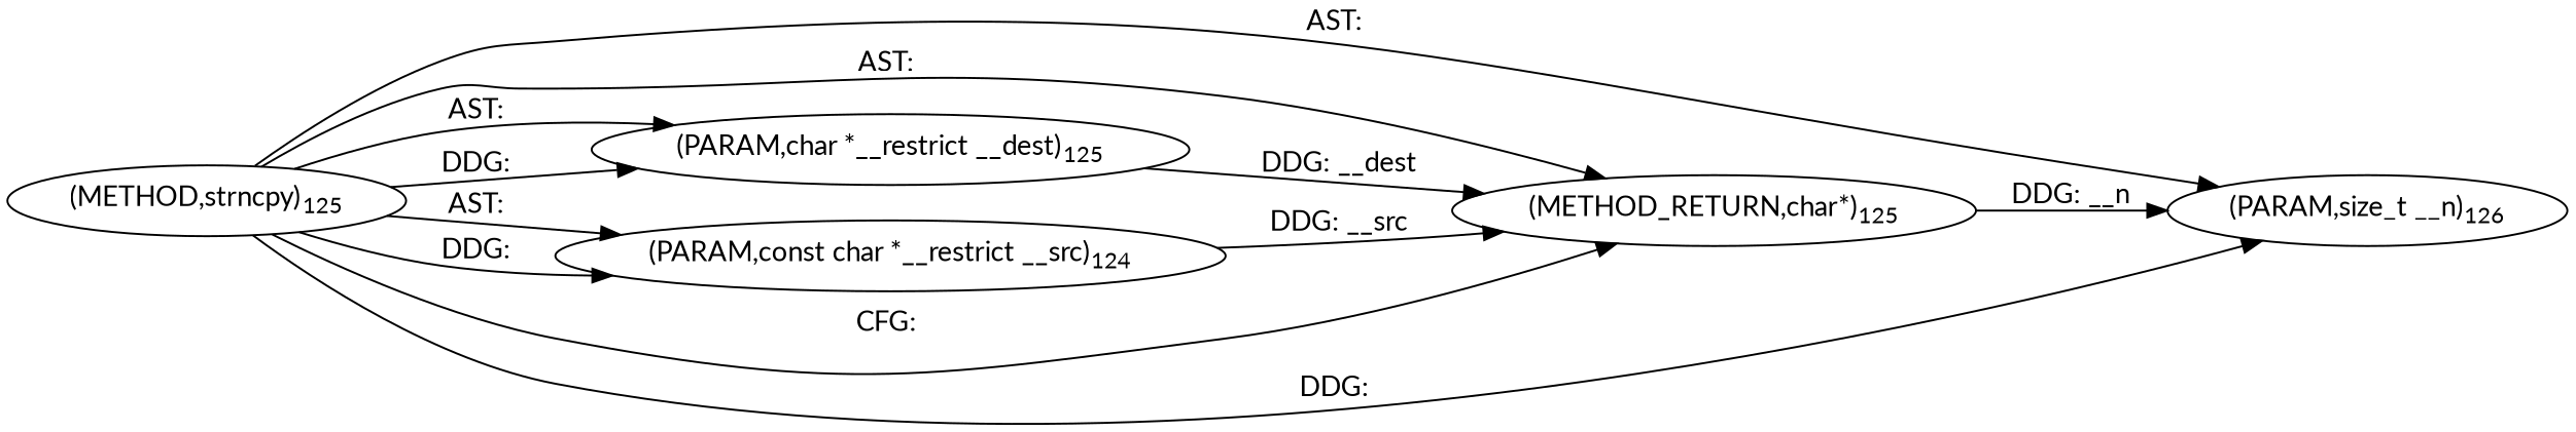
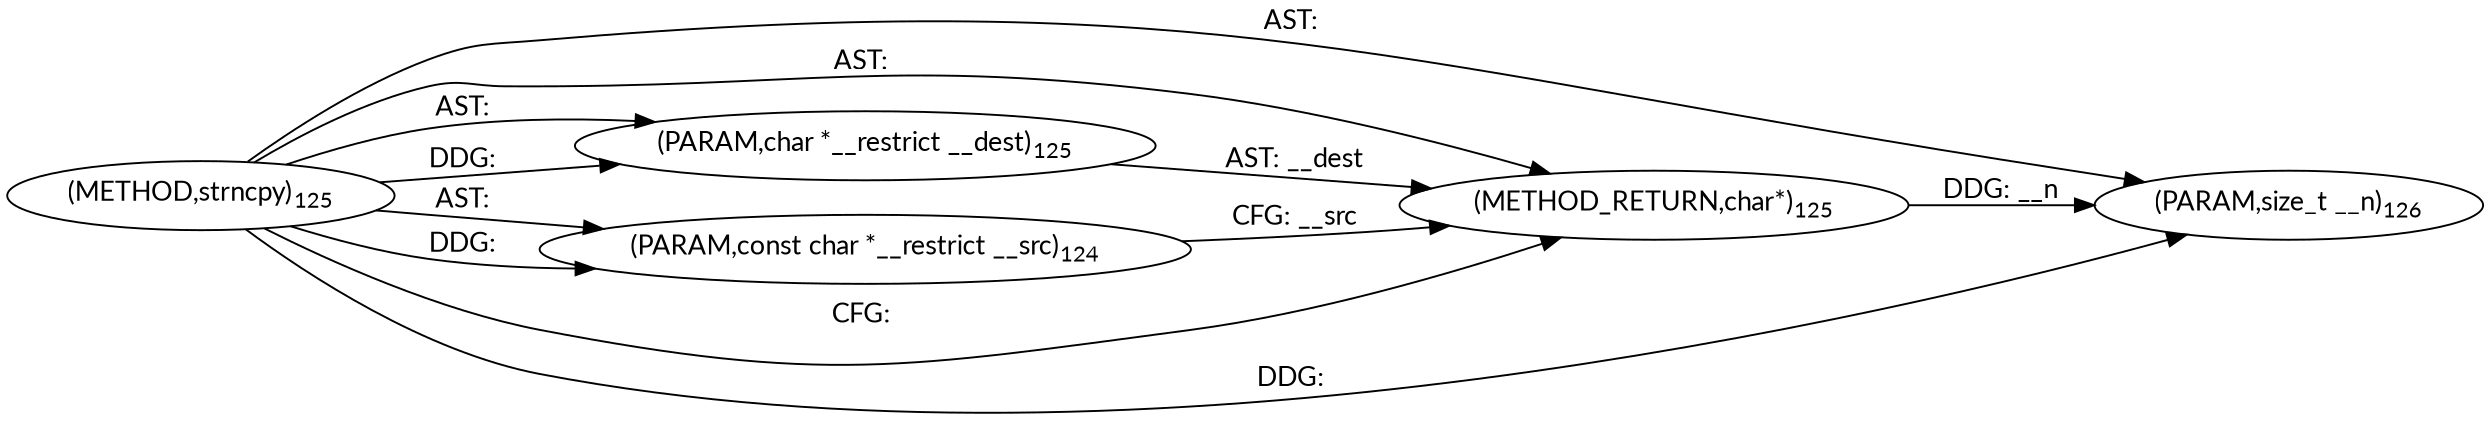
  digraph {
    fontname=Lato
    rankdir=LR
    node [fontname=Lato]
    edge [fontname=Lato]
    n1 [label=<(METHOD,strncpy)<SUB>125</SUB>>]
    n2 [label=<(PARAM,char *__restrict __dest)<SUB>125</SUB>>]
    n3 [label=<(PARAM,const char *__restrict __src)<SUB>124</SUB>>]
    n4 [label=<(PARAM,size_t __n)<SUB>126</SUB>>]
    n5 [label=<(METHOD_RETURN,char*)<SUB>125</SUB>>]
    n1 -> n2 [label="AST: "]
    n1 -> n2 [label="DDG: "]
    n1 -> n3 [label="AST: "]
    n1 -> n3 [label="DDG: "]
    n1 -> n4 [label="AST: "]
    n1 -> n4 [label="DDG: "]
    n1 -> n5 [label="AST: "]
    n1 -> n5 [label="CFG: "]
-   n2 -> n5 [label="DDG: __dest"]
-   n3 -> n5 [label="DDG: __src"]
+   n2 -> n5 [label="AST: __dest"]
+   n3 -> n5 [label="CFG: __src"]
    n5 -> n4 [label="DDG: __n"]
  }
